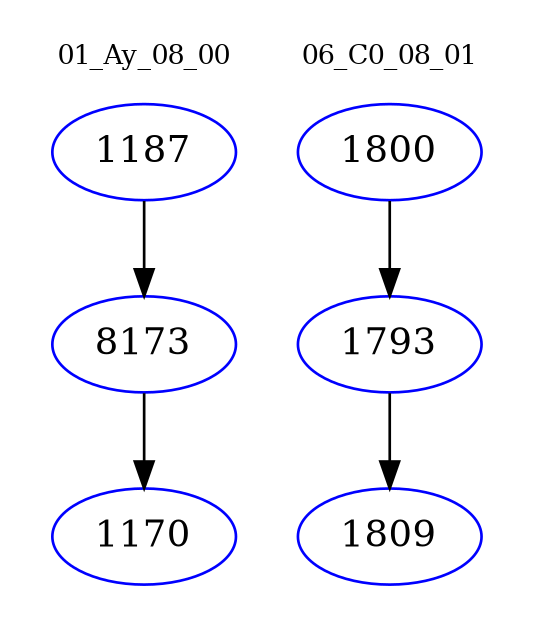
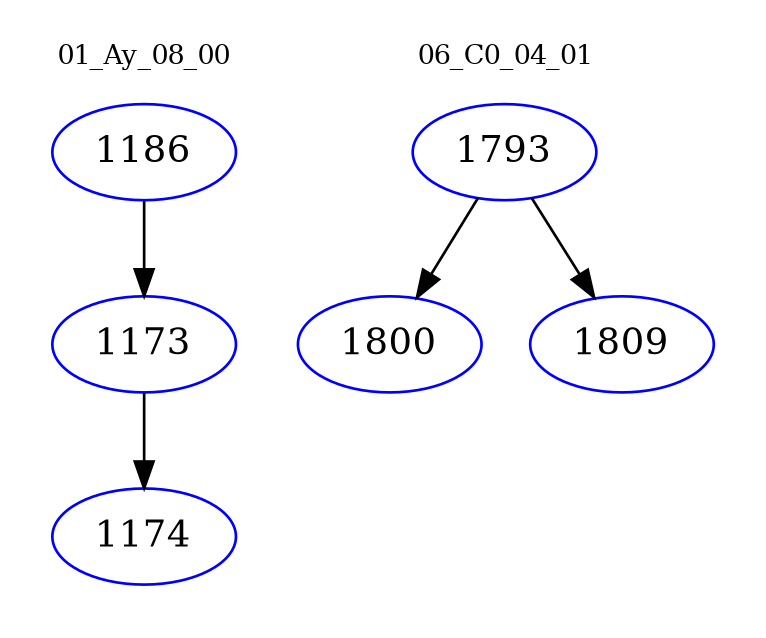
  digraph {
    node [color=blue]
    edge [color=black]
-   n1 [label=8173]
-   n2 [label=1187]
-   n3 [label=1170]
+   n1 [label=1173]
+   n2 [label=1186]
+   n3 [label=1174]
    n4 [label=1793]
    n5 [label=1800]
    n6 [label=1809]
    subgraph cluster_1 {
      color=white
      fontsize=10
      label="01_Ay_08_00"
      n1
      n2
      n3
    }
    subgraph cluster_2 {
      color=white
      fontsize=10
-     label="06_C0_08_01"
+     label="06_C0_04_01"
      n4
      n5
      n6
    }
    n1 -> n3
    n2 -> n1
-   n5 -> n4
+   n4 -> n5
    n4 -> n6
  }
